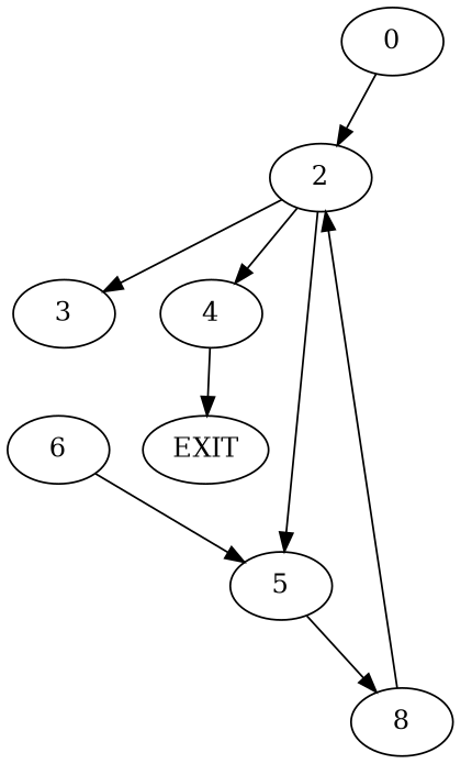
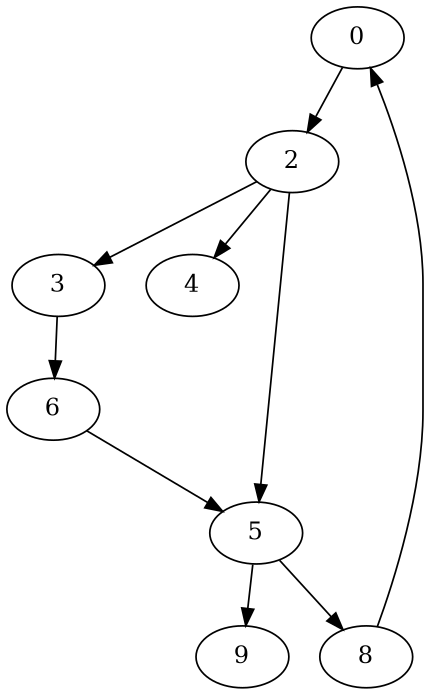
  digraph {
    n1 [label=0]
    2
-   n3 [label=EXIT]
    3
    4
    5
    6
    8
+   9
    n1 -> 2
    2 -> 3
    2 -> 4
    2 -> 5
-   4 -> n3
+   3 -> 6
    5 -> 8
+   5 -> 9
    6 -> 5
-   8 -> 2
+   8 -> n1
  }
